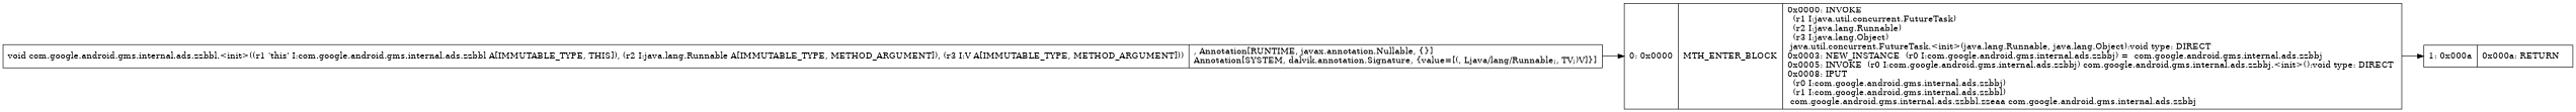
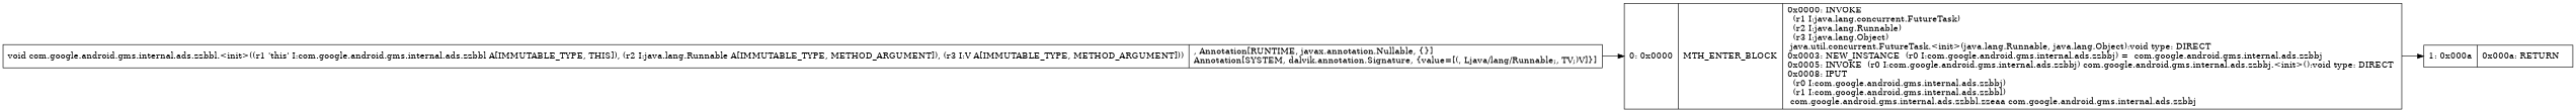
  digraph {
    rankdir=LR
    node [shape=record]
-   n1 [label="{0\:\ 0x0000|MTH_ENTER_BLOCK\l|0x0000: INVOKE  \l  (r1 I:java.util.concurrent.FutureTask)\l  (r2 I:java.lang.Runnable)\l  (r3 I:java.lang.Object)\l java.util.concurrent.FutureTask.\<init\>(java.lang.Runnable, java.lang.Object):void type: DIRECT \l0x0003: NEW_INSTANCE  (r0 I:com.google.android.gms.internal.ads.zzbbj) =  com.google.android.gms.internal.ads.zzbbj \l0x0005: INVOKE  (r0 I:com.google.android.gms.internal.ads.zzbbj) com.google.android.gms.internal.ads.zzbbj.\<init\>():void type: DIRECT \l0x0008: IPUT  \l  (r0 I:com.google.android.gms.internal.ads.zzbbj)\l  (r1 I:com.google.android.gms.internal.ads.zzbbl)\l com.google.android.gms.internal.ads.zzbbl.zzeaa com.google.android.gms.internal.ads.zzbbj \l}"]
+   n1 [label="{0\:\ 0x0000|MTH_ENTER_BLOCK\l|0x0000: INVOKE  \l  (r1 I:java.lang.concurrent.FutureTask)\l  (r2 I:java.lang.Runnable)\l  (r3 I:java.lang.Object)\l java.util.concurrent.FutureTask.\<init\>(java.lang.Runnable, java.lang.Object):void type: DIRECT \l0x0003: NEW_INSTANCE  (r0 I:com.google.android.gms.internal.ads.zzbbj) =  com.google.android.gms.internal.ads.zzbbj \l0x0005: INVOKE  (r0 I:com.google.android.gms.internal.ads.zzbbj) com.google.android.gms.internal.ads.zzbbj.\<init\>():void type: DIRECT \l0x0008: IPUT  \l  (r0 I:com.google.android.gms.internal.ads.zzbbj)\l  (r1 I:com.google.android.gms.internal.ads.zzbbl)\l com.google.android.gms.internal.ads.zzbbl.zzeaa com.google.android.gms.internal.ads.zzbbj \l}"]
    n2 [label="{1\:\ 0x000a|0x000a: RETURN   \l}"]
    n3 [label="{void com.google.android.gms.internal.ads.zzbbl.\<init\>((r1 'this' I:com.google.android.gms.internal.ads.zzbbl A[IMMUTABLE_TYPE, THIS]), (r2 I:java.lang.Runnable A[IMMUTABLE_TYPE, METHOD_ARGUMENT]), (r3 I:V A[IMMUTABLE_TYPE, METHOD_ARGUMENT]))  | , Annotation[RUNTIME, javax.annotation.Nullable, \{\}]\lAnnotation[SYSTEM, dalvik.annotation.Signature, \{value=[(, Ljava\/lang\/Runnable;, TV;)V]\}]\l}"]
    n1 -> n2
    n3 -> n1
  }
